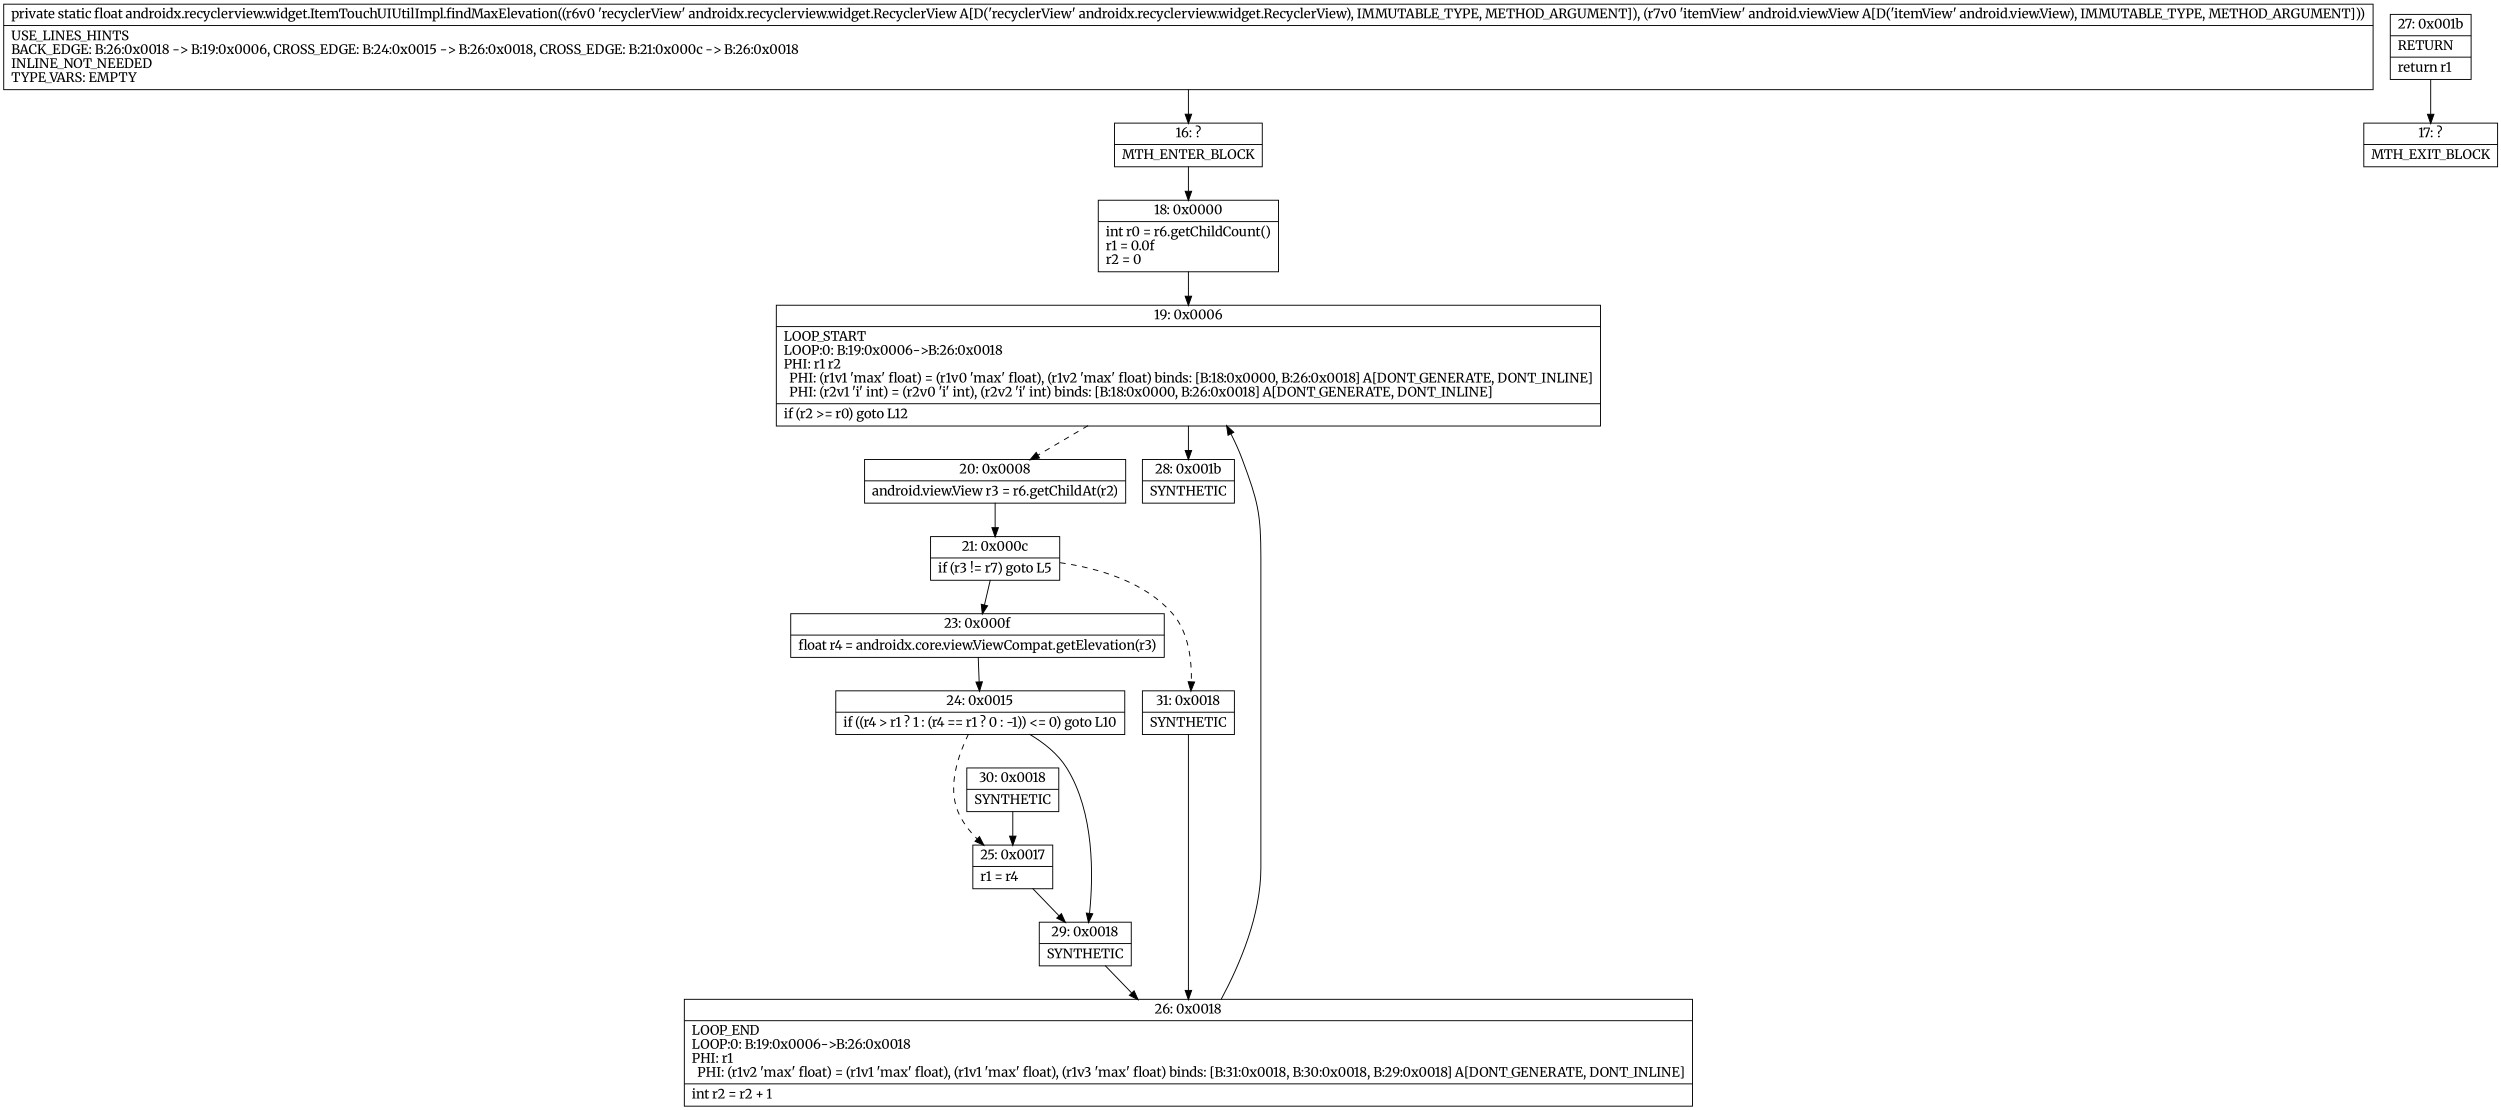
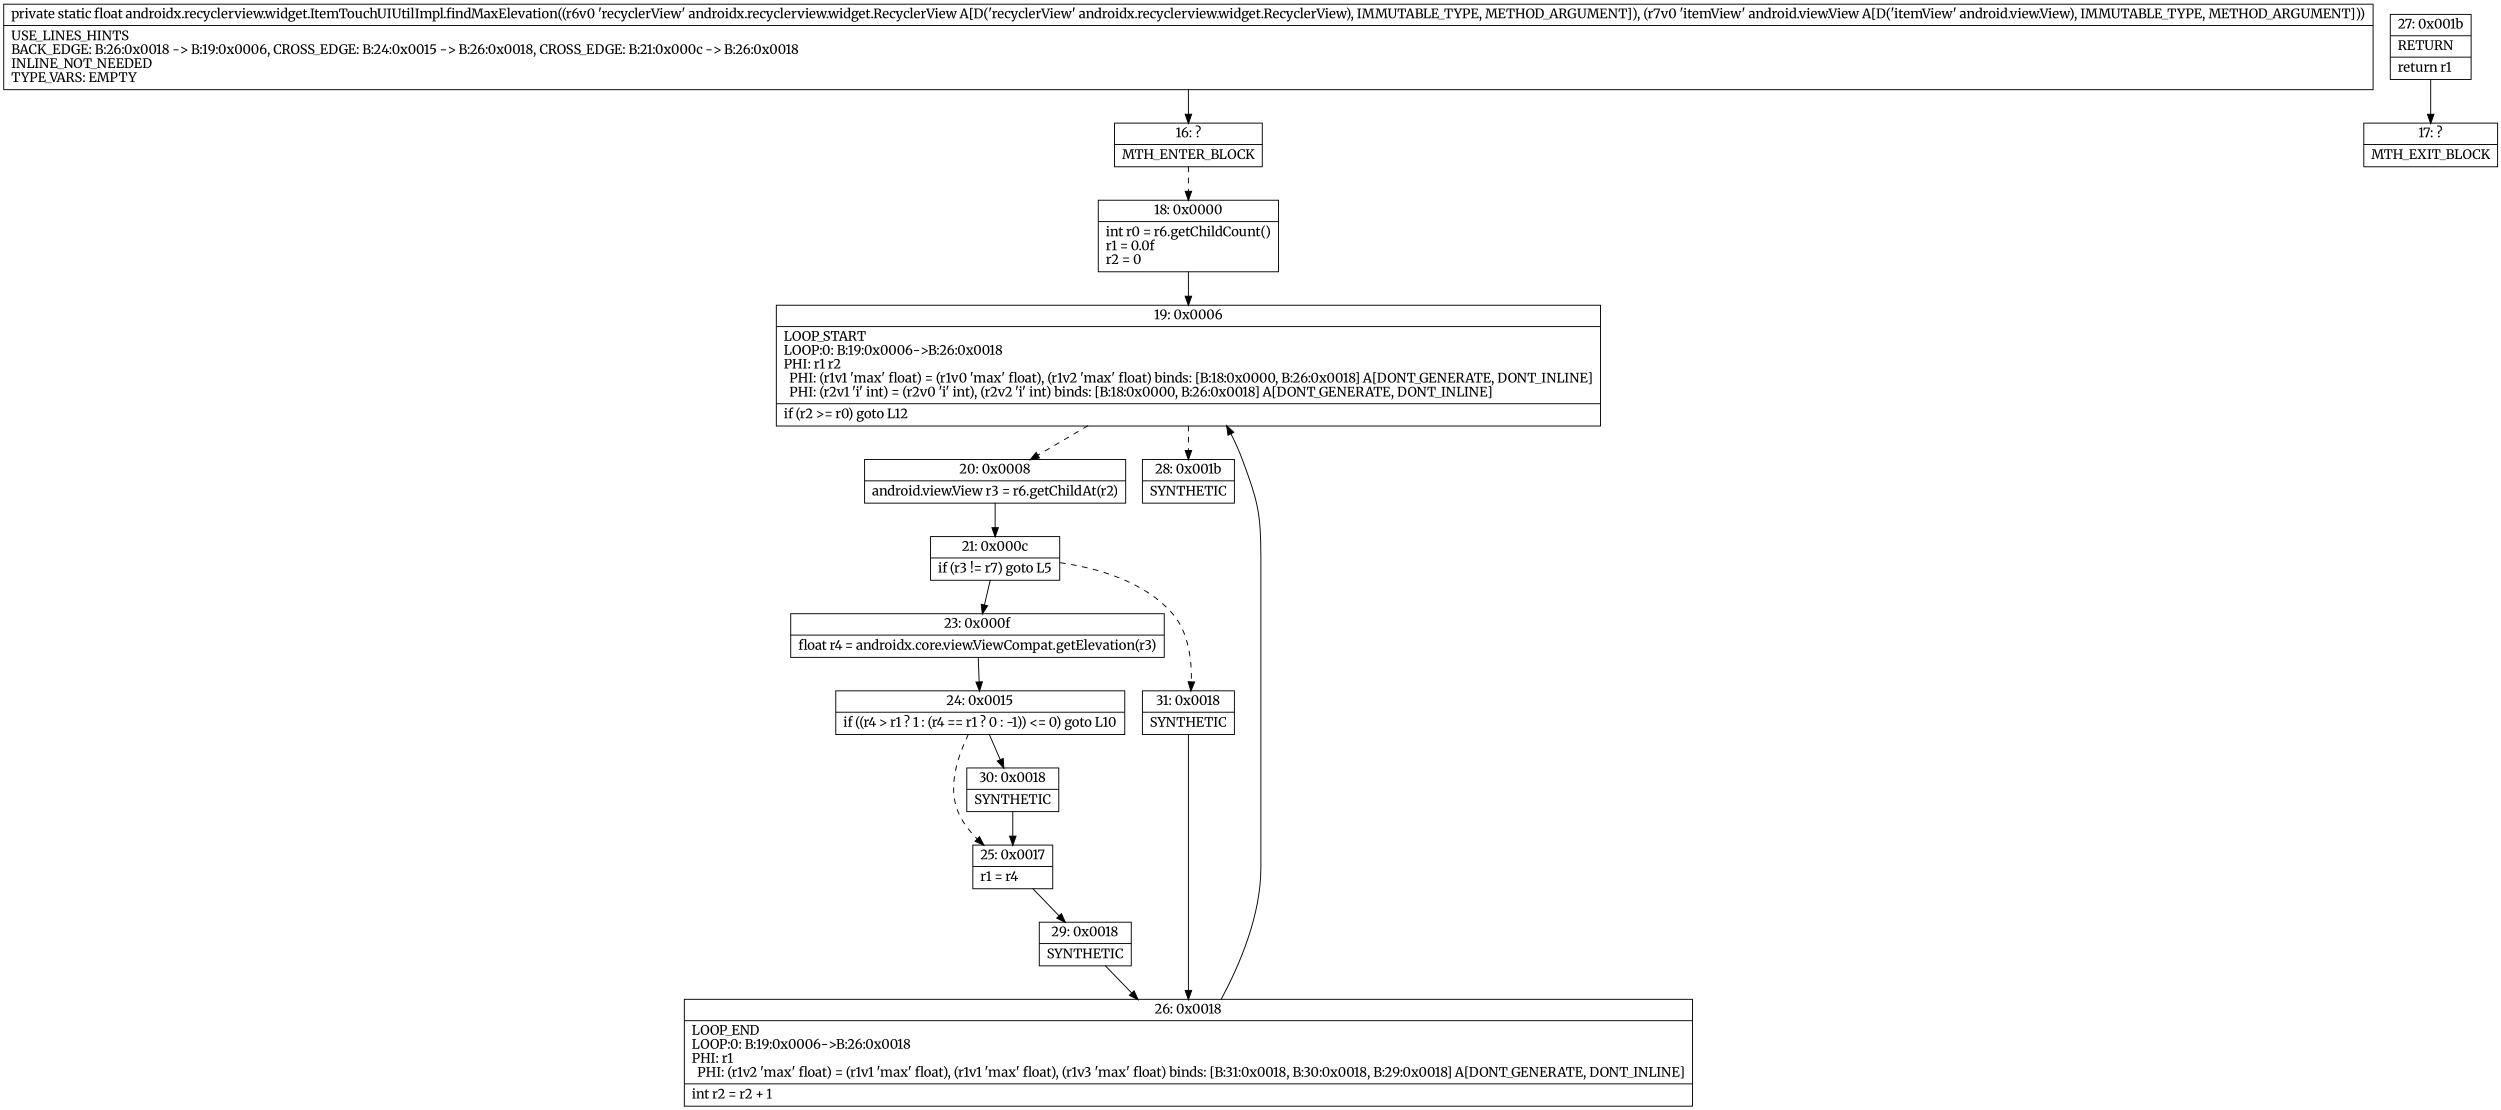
  digraph {
    fontname=Merriweather
    node [fontname=Merriweather shape=record]
    edge [fontname=Merriweather]
    n1 [label="{16\:\ ?|MTH_ENTER_BLOCK\l}"]
    n2 [label="{18\:\ 0x0000|int r0 = r6.getChildCount()\lr1 = 0.0f\lr2 = 0\l}"]
    n3 [label="{19\:\ 0x0006|LOOP_START\lLOOP:0: B:19:0x0006\-\>B:26:0x0018\lPHI: r1 r2 \l  PHI: (r1v1 'max' float) = (r1v0 'max' float), (r1v2 'max' float) binds: [B:18:0x0000, B:26:0x0018] A[DONT_GENERATE, DONT_INLINE]\l  PHI: (r2v1 'i' int) = (r2v0 'i' int), (r2v2 'i' int) binds: [B:18:0x0000, B:26:0x0018] A[DONT_GENERATE, DONT_INLINE]\l|if (r2 \>= r0) goto L12\l}"]
    n4 [label="{20\:\ 0x0008|android.view.View r3 = r6.getChildAt(r2)\l}"]
    n5 [label="{28\:\ 0x001b|SYNTHETIC\l}"]
    n6 [label="{21\:\ 0x000c|if (r3 != r7) goto L5\l}"]
    n7 [label="{23\:\ 0x000f|float r4 = androidx.core.view.ViewCompat.getElevation(r3)\l}"]
    n8 [label="{31\:\ 0x0018|SYNTHETIC\l}"]
    n9 [label="{24\:\ 0x0015|if ((r4 \> r1 ? 1 : (r4 == r1 ? 0 : \-1)) \<= 0) goto L10\l}"]
    n10 [label="{26\:\ 0x0018|LOOP_END\lLOOP:0: B:19:0x0006\-\>B:26:0x0018\lPHI: r1 \l  PHI: (r1v2 'max' float) = (r1v1 'max' float), (r1v1 'max' float), (r1v3 'max' float) binds: [B:31:0x0018, B:30:0x0018, B:29:0x0018] A[DONT_GENERATE, DONT_INLINE]\l|int r2 = r2 + 1\l}"]
    n11 [label="{25\:\ 0x0017|r1 = r4\l}"]
    n12 [label="{30\:\ 0x0018|SYNTHETIC\l}"]
    n13 [label="{29\:\ 0x0018|SYNTHETIC\l}"]
    n14 [label="{27\:\ 0x001b|RETURN\l|return r1\l}"]
    n15 [label="{17\:\ ?|MTH_EXIT_BLOCK\l}"]
    n16 [label="{private static float androidx.recyclerview.widget.ItemTouchUIUtilImpl.findMaxElevation((r6v0 'recyclerView' androidx.recyclerview.widget.RecyclerView A[D('recyclerView' androidx.recyclerview.widget.RecyclerView), IMMUTABLE_TYPE, METHOD_ARGUMENT]), (r7v0 'itemView' android.view.View A[D('itemView' android.view.View), IMMUTABLE_TYPE, METHOD_ARGUMENT]))  | USE_LINES_HINTS\lBACK_EDGE: B:26:0x0018 \-\> B:19:0x0006, CROSS_EDGE: B:24:0x0015 \-\> B:26:0x0018, CROSS_EDGE: B:21:0x000c \-\> B:26:0x0018\lINLINE_NOT_NEEDED\lTYPE_VARS: EMPTY\l}"]
-   n1 -> n2
+   n1 -> n2 [style=dashed]
    n2 -> n3
    n3 -> n4 [style=dashed]
-   n3 -> n5
+   n3 -> n5 [style=dashed]
    n4 -> n6
    n6 -> n7
    n6 -> n8 [style=dashed]
    n7 -> n9
    n8 -> n10
    n9 -> n11 [style=dashed]
-   n9 -> n13
+   n9 -> n12
    n10 -> n3
    n11 -> n13
    n12 -> n11
    n13 -> n10
    n14 -> n15
    n16 -> n1
  }
